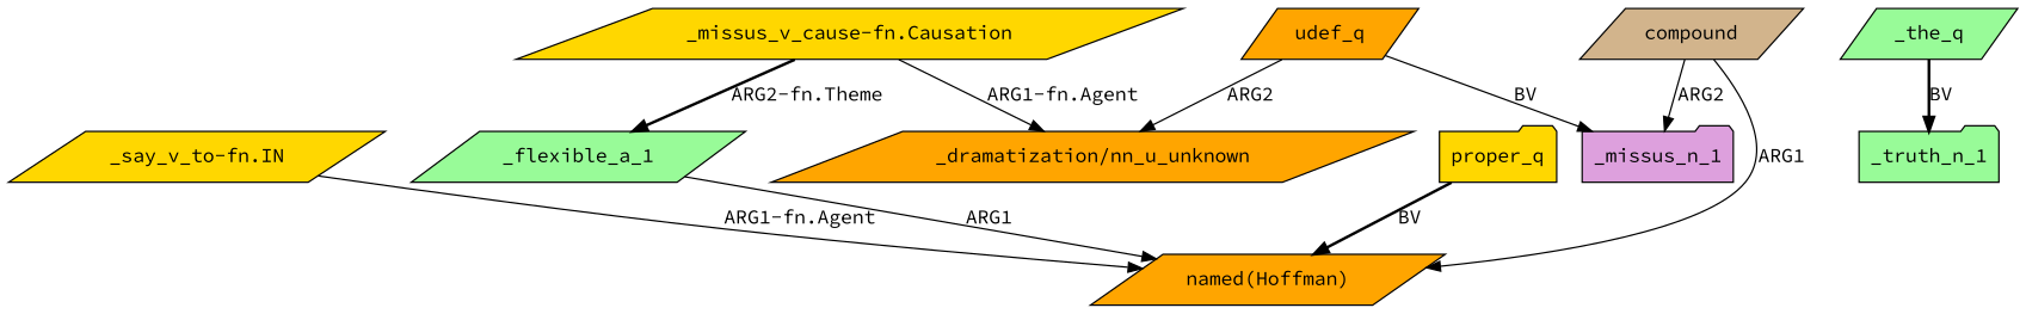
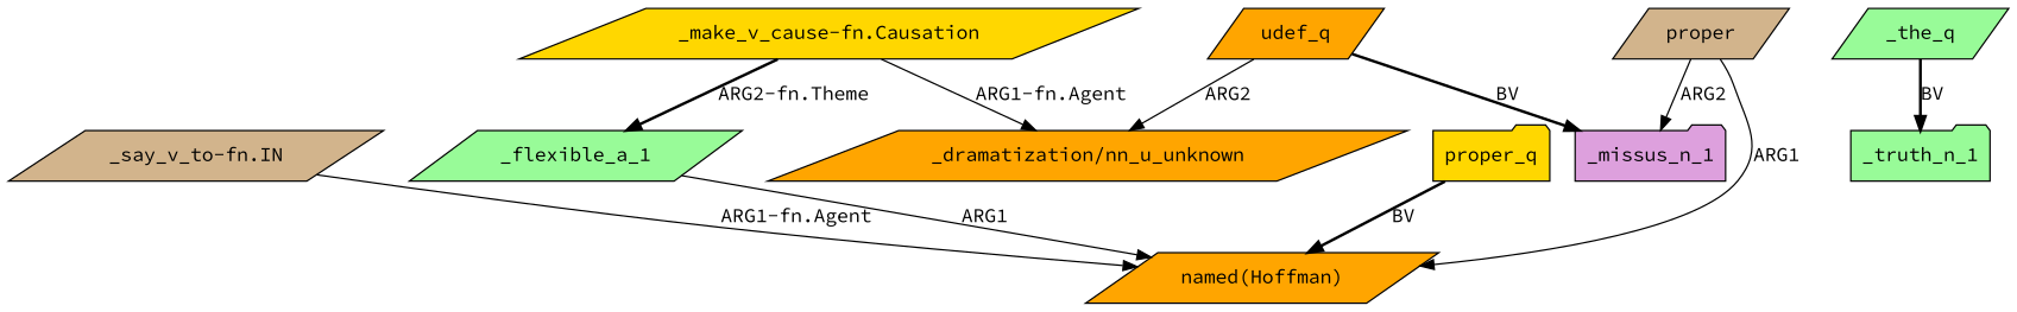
  digraph {
    fontname="Source Code Pro"
    node [fillcolor=orange fontname="Source Code Pro" shape=parallelogram style=filled]
    edge [fontname="Source Code Pro" style=solid]
-   "_say_v_to-fn.IN" [fillcolor=gold]
+   "_say_v_to-fn.IN" [fillcolor=tan]
    "named(Hoffman)"
-   "_make_v_cause-fn.Causation" [fillcolor=gold label="_missus_v_cause-fn.Causation"]
+   "_make_v_cause-fn.Causation" [fillcolor=gold]
    "_dramatization/nn_u_unknown"
    _flexible_a_1 [fillcolor=palegreen]
-   compound [fillcolor=tan]
+   compound [fillcolor=tan label=proper]
    _missus_n_1 [fillcolor=plum shape=folder]
    udef_q
    _the_q [fillcolor=palegreen]
    _truth_n_1 [fillcolor=palegreen shape=folder]
    proper_q [fillcolor=gold shape=folder]
    "_say_v_to-fn.IN" -> "named(Hoffman)" [label="ARG1-fn.Agent"]
    "_make_v_cause-fn.Causation" -> "_dramatization/nn_u_unknown" [label="ARG1-fn.Agent"]
    "_make_v_cause-fn.Causation" -> _flexible_a_1 [label="ARG2-fn.Theme" style=bold]
    _flexible_a_1 -> "named(Hoffman)" [label=ARG1]
    compound -> "named(Hoffman)" [label=ARG1]
    compound -> _missus_n_1 [label=ARG2]
    udef_q -> "_dramatization/nn_u_unknown" [label=ARG2]
-   udef_q -> _missus_n_1 [label=BV]
+   udef_q -> _missus_n_1 [label=BV style=bold]
    _the_q -> _truth_n_1 [label=BV style=bold]
    proper_q -> "named(Hoffman)" [label=BV style=bold]
  }
